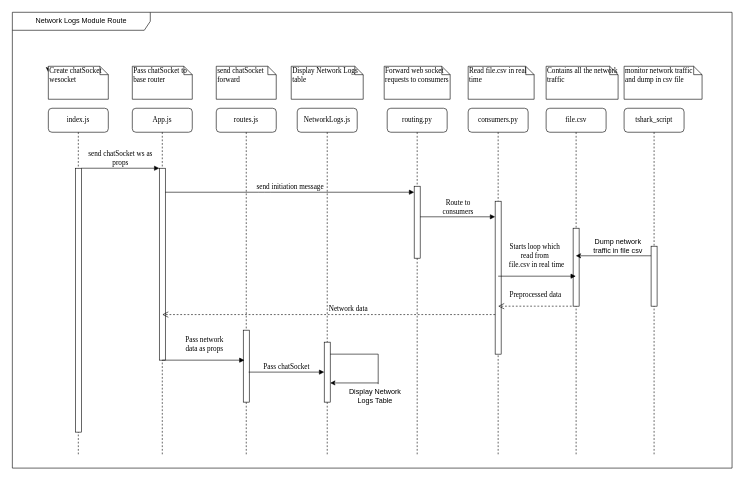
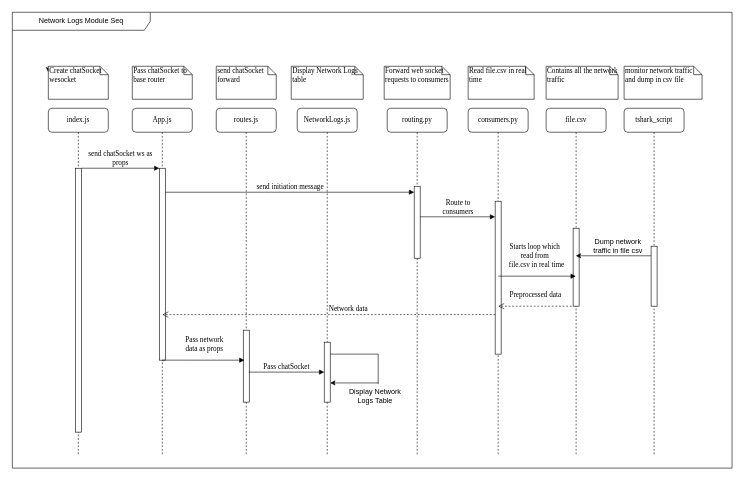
  <mxCell id="0" />
  <mxCell id="1" parent="0" />
  <mxCell id="2" value="App.js" style="shape=umlLifeline;perimeter=lifelinePerimeter;whiteSpace=wrap;html=1;container=1;collapsible=0;recursiveResize=0;outlineConnect=0;rounded=1;shadow=0;comic=0;labelBackgroundColor=none;strokeWidth=1;fontFamily=Verdana;fontSize=12;align=center;" parent="1" vertex="1"><mxGeometry x="220" y="180" width="100" height="580" as="geometry" /></mxCell>
  <mxCell id="3" value="" style="html=1;points=[];perimeter=orthogonalPerimeter;rounded=0;shadow=0;comic=0;labelBackgroundColor=none;strokeWidth=1;fontFamily=Verdana;fontSize=12;align=center;" parent="2" vertex="1"><mxGeometry x="45" y="100" width="10" height="320" as="geometry" /></mxCell>
  <mxCell id="4" value="routes.js" style="shape=umlLifeline;perimeter=lifelinePerimeter;whiteSpace=wrap;html=1;container=1;collapsible=0;recursiveResize=0;outlineConnect=0;rounded=1;shadow=0;comic=0;labelBackgroundColor=none;strokeWidth=1;fontFamily=Verdana;fontSize=12;align=center;" parent="1" vertex="1"><mxGeometry x="360" y="180" width="100" height="580" as="geometry" /></mxCell>
  <mxCell id="5" value="" style="html=1;points=[];perimeter=orthogonalPerimeter;rounded=0;shadow=0;comic=0;labelBackgroundColor=none;strokeWidth=1;fontFamily=Verdana;fontSize=12;align=center;" vertex="1" parent="4"><mxGeometry x="45" y="370" width="10" height="120" as="geometry" /></mxCell>
  <mxCell id="6" value="NetworkLogs.js" style="shape=umlLifeline;perimeter=lifelinePerimeter;whiteSpace=wrap;html=1;container=1;collapsible=0;recursiveResize=0;outlineConnect=0;rounded=1;shadow=0;comic=0;labelBackgroundColor=none;strokeWidth=1;fontFamily=Verdana;fontSize=12;align=center;" parent="1" vertex="1"><mxGeometry x="495" y="180" width="100" height="580" as="geometry" /></mxCell>
  <mxCell id="7" value="" style="html=1;points=[];perimeter=orthogonalPerimeter;rounded=0;shadow=0;comic=0;labelBackgroundColor=none;strokeWidth=1;fontFamily=Verdana;fontSize=12;align=center;" parent="6" vertex="1"><mxGeometry x="45" y="390" width="10" height="100" as="geometry" /></mxCell>
  <mxCell id="8" value="routing.py" style="shape=umlLifeline;perimeter=lifelinePerimeter;whiteSpace=wrap;html=1;container=1;collapsible=0;recursiveResize=0;outlineConnect=0;rounded=1;shadow=0;comic=0;labelBackgroundColor=none;strokeWidth=1;fontFamily=Verdana;fontSize=12;align=center;" parent="1" vertex="1"><mxGeometry x="645" y="180" width="100" height="580" as="geometry" /></mxCell>
  <mxCell id="9" value="consumers.py" style="shape=umlLifeline;perimeter=lifelinePerimeter;whiteSpace=wrap;html=1;container=1;collapsible=0;recursiveResize=0;outlineConnect=0;rounded=1;shadow=0;comic=0;labelBackgroundColor=none;strokeWidth=1;fontFamily=Verdana;fontSize=12;align=center;" parent="1" vertex="1"><mxGeometry x="780" y="180" width="100" height="580" as="geometry" /></mxCell>
  <mxCell id="10" value="" style="html=1;points=[];perimeter=orthogonalPerimeter;rounded=0;shadow=0;comic=0;labelBackgroundColor=none;strokeWidth=1;fontFamily=Verdana;fontSize=12;align=center;" vertex="1" parent="9"><mxGeometry x="45" y="155" width="10" height="255" as="geometry" /></mxCell>
  <mxCell id="11" value="index.js" style="shape=umlLifeline;perimeter=lifelinePerimeter;whiteSpace=wrap;html=1;container=1;collapsible=0;recursiveResize=0;outlineConnect=0;rounded=1;shadow=0;comic=0;labelBackgroundColor=none;strokeWidth=1;fontFamily=Verdana;fontSize=12;align=center;" parent="1" vertex="1"><mxGeometry x="80" y="180" width="100" height="580" as="geometry" /></mxCell>
  <mxCell id="12" value="" style="html=1;points=[];perimeter=orthogonalPerimeter;rounded=0;shadow=0;comic=0;labelBackgroundColor=none;strokeWidth=1;fontFamily=Verdana;fontSize=12;align=center;" parent="11" vertex="1"><mxGeometry x="45" y="100" width="10" height="440" as="geometry" /></mxCell>
  <mxCell id="13" value="" style="html=1;points=[];perimeter=orthogonalPerimeter;rounded=0;shadow=0;comic=0;labelBackgroundColor=none;strokeWidth=1;fontFamily=Verdana;fontSize=12;align=center;" parent="1" vertex="1"><mxGeometry x="690" y="310" width="10" height="120" as="geometry" /></mxCell>
  <mxCell id="14" value="&lt;div&gt;send chatSocket ws as &lt;br&gt;&lt;/div&gt;&lt;div&gt;props&lt;br&gt;&lt;/div&gt;" style="html=1;verticalAlign=bottom;endArrow=block;entryX=0;entryY=0;labelBackgroundColor=none;fontFamily=Verdana;fontSize=12;edgeStyle=elbowEdgeStyle;elbow=vertical;" parent="1" source="12" target="3" edge="1"><mxGeometry relative="1" as="geometry"><mxPoint x="200" y="290" as="sourcePoint" /></mxGeometry></mxCell>
  <mxCell id="15" value="send initiation message" style="html=1;verticalAlign=bottom;endArrow=block;labelBackgroundColor=none;fontFamily=Verdana;fontSize=12;edgeStyle=elbowEdgeStyle;elbow=vertical;" parent="1" source="3" target="13" edge="1"><mxGeometry relative="1" as="geometry"><mxPoint x="350" y="300" as="sourcePoint" /><mxPoint x="415" y="320" as="targetPoint" /><Array as="points"><mxPoint x="440" y="320" /><mxPoint x="690" y="320" /></Array></mxGeometry></mxCell>
  <mxCell id="16" style="edgeStyle=orthogonalEdgeStyle;rounded=0;orthogonalLoop=1;jettySize=auto;html=1;exitX=0;exitY=0;exitDx=0;exitDy=0;exitPerimeter=0;" edge="1" parent="1" source="17"><mxGeometry relative="1" as="geometry"><mxPoint x="80" y="120" as="targetPoint" /></mxGeometry></mxCell>
  <mxCell id="17" value="&lt;div&gt;Create chatSocket wesocket&lt;br&gt;&lt;/div&gt;&lt;div&gt;&lt;br&gt;&lt;/div&gt;" style="shape=note;whiteSpace=wrap;html=1;size=14;verticalAlign=top;align=left;spacingTop=-6;rounded=0;shadow=0;comic=0;labelBackgroundColor=none;strokeWidth=1;fontFamily=Verdana;fontSize=12" parent="1" vertex="1"><mxGeometry x="80" y="110" width="100" height="55" as="geometry" /></mxCell>
  <mxCell id="18" value="Pass chatSocket to base router" style="shape=note;whiteSpace=wrap;html=1;size=14;verticalAlign=top;align=left;spacingTop=-6;rounded=0;shadow=0;comic=0;labelBackgroundColor=none;strokeWidth=1;fontFamily=Verdana;fontSize=12" parent="1" vertex="1"><mxGeometry x="220" y="110" width="100" height="55" as="geometry" /></mxCell>
  <mxCell id="19" value="send chatSocket forward" style="shape=note;whiteSpace=wrap;html=1;size=14;verticalAlign=top;align=left;spacingTop=-6;rounded=0;shadow=0;comic=0;labelBackgroundColor=none;strokeWidth=1;fontFamily=Verdana;fontSize=12" parent="1" vertex="1"><mxGeometry x="360" y="110" width="100" height="55" as="geometry" /></mxCell>
  <mxCell id="20" value="Display Network Logs table" style="shape=note;whiteSpace=wrap;html=1;size=14;verticalAlign=top;align=left;spacingTop=-6;rounded=0;shadow=0;comic=0;labelBackgroundColor=none;strokeWidth=1;fontFamily=Verdana;fontSize=12" parent="1" vertex="1"><mxGeometry x="485" y="110" width="120" height="55" as="geometry" /></mxCell>
  <mxCell id="21" value="Forward web socket requests to consumers" style="shape=note;whiteSpace=wrap;html=1;size=14;verticalAlign=top;align=left;spacingTop=-6;rounded=0;shadow=0;comic=0;labelBackgroundColor=none;strokeWidth=1;fontFamily=Verdana;fontSize=12" parent="1" vertex="1"><mxGeometry x="640" y="110" width="110" height="55" as="geometry" /></mxCell>
  <mxCell id="22" value="Read file.csv in real time" style="shape=note;whiteSpace=wrap;html=1;size=14;verticalAlign=top;align=left;spacingTop=-6;rounded=0;shadow=0;comic=0;labelBackgroundColor=none;strokeWidth=1;fontFamily=Verdana;fontSize=12" parent="1" vertex="1"><mxGeometry x="780" y="110" width="110" height="55" as="geometry" /></mxCell>
  <mxCell id="23" value="Contains all the network traffic" style="shape=note;whiteSpace=wrap;html=1;size=14;verticalAlign=top;align=left;spacingTop=-6;rounded=0;shadow=0;comic=0;labelBackgroundColor=none;strokeWidth=1;fontFamily=Verdana;fontSize=12" vertex="1" parent="1"><mxGeometry x="910" y="110" width="120" height="55" as="geometry" /></mxCell>
  <mxCell id="24" value="file.csv" style="shape=umlLifeline;perimeter=lifelinePerimeter;whiteSpace=wrap;html=1;container=1;collapsible=0;recursiveResize=0;outlineConnect=0;rounded=1;shadow=0;comic=0;labelBackgroundColor=none;strokeWidth=1;fontFamily=Verdana;fontSize=12;align=center;" vertex="1" parent="1"><mxGeometry x="910" y="180" width="100" height="580" as="geometry" /></mxCell>
  <mxCell id="25" value="" style="html=1;points=[];perimeter=orthogonalPerimeter;rounded=0;shadow=0;comic=0;labelBackgroundColor=none;strokeWidth=1;fontFamily=Verdana;fontSize=12;align=center;" vertex="1" parent="24"><mxGeometry x="45" y="200" width="10" height="130" as="geometry" /></mxCell>
  <mxCell id="26" value="monitor network traffic and dump in csv file" style="shape=note;whiteSpace=wrap;html=1;size=14;verticalAlign=top;align=left;spacingTop=-6;rounded=0;shadow=0;comic=0;labelBackgroundColor=none;strokeWidth=1;fontFamily=Verdana;fontSize=12" vertex="1" parent="1"><mxGeometry x="1040" y="110" width="130" height="55" as="geometry" /></mxCell>
  <mxCell id="27" value="tshark_script" style="shape=umlLifeline;perimeter=lifelinePerimeter;whiteSpace=wrap;html=1;container=1;collapsible=0;recursiveResize=0;outlineConnect=0;rounded=1;shadow=0;comic=0;labelBackgroundColor=none;strokeWidth=1;fontFamily=Verdana;fontSize=12;align=center;" vertex="1" parent="1"><mxGeometry x="1040" y="180" width="100" height="580" as="geometry" /></mxCell>
  <mxCell id="28" value="" style="html=1;points=[];perimeter=orthogonalPerimeter;rounded=0;shadow=0;comic=0;labelBackgroundColor=none;strokeWidth=1;fontFamily=Verdana;fontSize=12;align=center;" vertex="1" parent="27"><mxGeometry x="45" y="230" width="10" height="100" as="geometry" /></mxCell>
  <mxCell id="29" value="&lt;div&gt;Route to&lt;/div&gt;&lt;div&gt;consumers&lt;br&gt;&lt;/div&gt;" style="html=1;verticalAlign=bottom;endArrow=block;labelBackgroundColor=none;fontFamily=Verdana;fontSize=12;" edge="1" parent="1" target="10"><mxGeometry relative="1" as="geometry"><mxPoint x="700" y="361" as="sourcePoint" /><mxPoint x="820" y="361" as="targetPoint" /></mxGeometry></mxCell>
  <mxCell id="30" value="Pass chatSocket" style="html=1;verticalAlign=bottom;endArrow=block;labelBackgroundColor=none;fontFamily=Verdana;fontSize=12;exitX=0.9;exitY=0.583;exitDx=0;exitDy=0;exitPerimeter=0;" edge="1" parent="1" source="5" target="7"><mxGeometry relative="1" as="geometry"><mxPoint x="420" y="620" as="sourcePoint" /><mxPoint x="545" y="620.04" as="targetPoint" /></mxGeometry></mxCell>
  <mxCell id="31" value="" style="endArrow=none;html=1;" edge="1" parent="1"><mxGeometry width="50" height="50" relative="1" as="geometry"><mxPoint x="550" y="590" as="sourcePoint" /><mxPoint x="630" y="590" as="targetPoint" /></mxGeometry></mxCell>
  <mxCell id="32" value="" style="endArrow=none;html=1;" edge="1" parent="1"><mxGeometry width="50" height="50" relative="1" as="geometry"><mxPoint x="630" y="640" as="sourcePoint" /><mxPoint x="630" y="590" as="targetPoint" /></mxGeometry></mxCell>
  <mxCell id="33" value="" style="endArrow=classic;html=1;" edge="1" parent="1"><mxGeometry width="50" height="50" relative="1" as="geometry"><mxPoint x="630" y="638" as="sourcePoint" /><mxPoint x="550" y="638" as="targetPoint" /></mxGeometry></mxCell>
  <mxCell id="34" value="&lt;div&gt;Display Network&lt;/div&gt;&lt;div&gt;Logs Table&lt;/div&gt;" style="text;html=1;strokeColor=none;fillColor=none;align=center;verticalAlign=middle;whiteSpace=wrap;rounded=0;" vertex="1" parent="1"><mxGeometry x="550" y="650" width="150" height="20" as="geometry" /></mxCell>
  <mxCell id="35" value="" style="endArrow=classic;html=1;" edge="1" parent="1" target="24"><mxGeometry width="50" height="50" relative="1" as="geometry"><mxPoint x="1085" y="426" as="sourcePoint" /><mxPoint x="980" y="440" as="targetPoint" /><Array as="points"><mxPoint x="1020" y="426" /></Array></mxGeometry></mxCell>
  <mxCell id="36" value="&lt;div&gt;Dump network &lt;br&gt;&lt;/div&gt;&lt;div&gt;traffic in file csv&lt;/div&gt;" style="text;html=1;strokeColor=none;fillColor=none;align=center;verticalAlign=middle;whiteSpace=wrap;rounded=0;" vertex="1" parent="1"><mxGeometry x="920" y="400" width="220" height="20" as="geometry" /></mxCell>
  <mxCell id="37" value="Network data" style="html=1;verticalAlign=bottom;endArrow=open;dashed=1;endSize=8;labelBackgroundColor=none;fontFamily=Verdana;fontSize=12;edgeStyle=elbowEdgeStyle;elbow=vertical;" edge="1" parent="1"><mxGeometry x="-0.117" relative="1" as="geometry"><mxPoint x="270" y="524" as="targetPoint" /><Array as="points"><mxPoint x="695" y="524" /></Array><mxPoint x="825" y="524" as="sourcePoint" /><mxPoint as="offset" /></mxGeometry></mxCell>
  <mxCell id="38" value="&lt;div&gt;Starts loop which &lt;br&gt;&lt;/div&gt;&lt;div&gt;read from &lt;br&gt;&lt;/div&gt;&lt;div&gt;&amp;nbsp; file.csv in real time&lt;/div&gt;" style="html=1;verticalAlign=bottom;endArrow=block;labelBackgroundColor=none;fontFamily=Verdana;fontSize=12;" edge="1" parent="1" target="24"><mxGeometry x="-0.056" y="10" relative="1" as="geometry"><mxPoint x="830" y="460" as="sourcePoint" /><mxPoint x="955" y="462.085" as="targetPoint" /><mxPoint as="offset" /></mxGeometry></mxCell>
  <mxCell id="39" value="Preprocessed data" style="html=1;verticalAlign=bottom;endArrow=open;dashed=1;endSize=8;labelBackgroundColor=none;fontFamily=Verdana;fontSize=12;edgeStyle=elbowEdgeStyle;elbow=vertical;" edge="1" parent="1"><mxGeometry y="-10" relative="1" as="geometry"><mxPoint x="830" y="510" as="targetPoint" /><Array as="points" /><mxPoint x="952.5" y="510" as="sourcePoint" /><mxPoint as="offset" /></mxGeometry></mxCell>
  <mxCell id="40" value="&lt;div&gt;Pass network &lt;br&gt;&lt;/div&gt;&lt;div&gt;data as props&lt;/div&gt;" style="html=1;verticalAlign=bottom;endArrow=block;labelBackgroundColor=none;fontFamily=Verdana;fontSize=12;entryX=0.2;entryY=0.417;entryDx=0;entryDy=0;entryPerimeter=0;" edge="1" parent="1" target="5"><mxGeometry x="0.022" y="10" relative="1" as="geometry"><mxPoint x="270" y="600" as="sourcePoint" /><mxPoint x="395" y="600" as="targetPoint" /><mxPoint as="offset" /></mxGeometry></mxCell>
- <mxCell id="41" value="Network Logs Module Route" style="shape=umlFrame;whiteSpace=wrap;html=1;width=230;height=30;" vertex="1" parent="1"><mxGeometry x="20" y="20" width="1200" height="760" as="geometry" /></mxCell>
+ <mxCell id="41" value="Network Logs Module Seq" style="shape=umlFrame;whiteSpace=wrap;html=1;width=230;height=30;" vertex="1" parent="1"><mxGeometry x="20" y="20" width="1200" height="760" as="geometry" /></mxCell>
